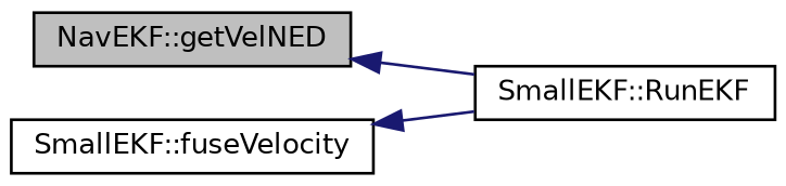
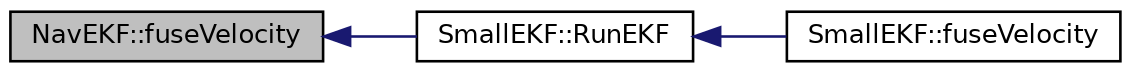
  digraph {
    rankdir=LR
    node [color=black fillcolor=white fontname=Helvetica fontsize=10 shape=record style=filled]
    edge [color=midnightblue dir=back fontname=Helvetica fontsize=10 labelfontname=Helvetica labelfontsize=10 style=solid]
-   n1 [fillcolor=grey75 fontcolor=black height=0.2 label="NavEKF::getVelNED" width=0.4]
+   n1 [fillcolor=grey75 fontcolor=black height=0.2 label="NavEKF::fuseVelocity" width=0.4]
    n2 [height=0.2 label="SmallEKF::RunEKF" width=0.4]
    n3 [height=0.2 label="SmallEKF::fuseVelocity" width=0.4]
    n1 -> n2
-   n3 -> n2
+   n2 -> n3
  }
